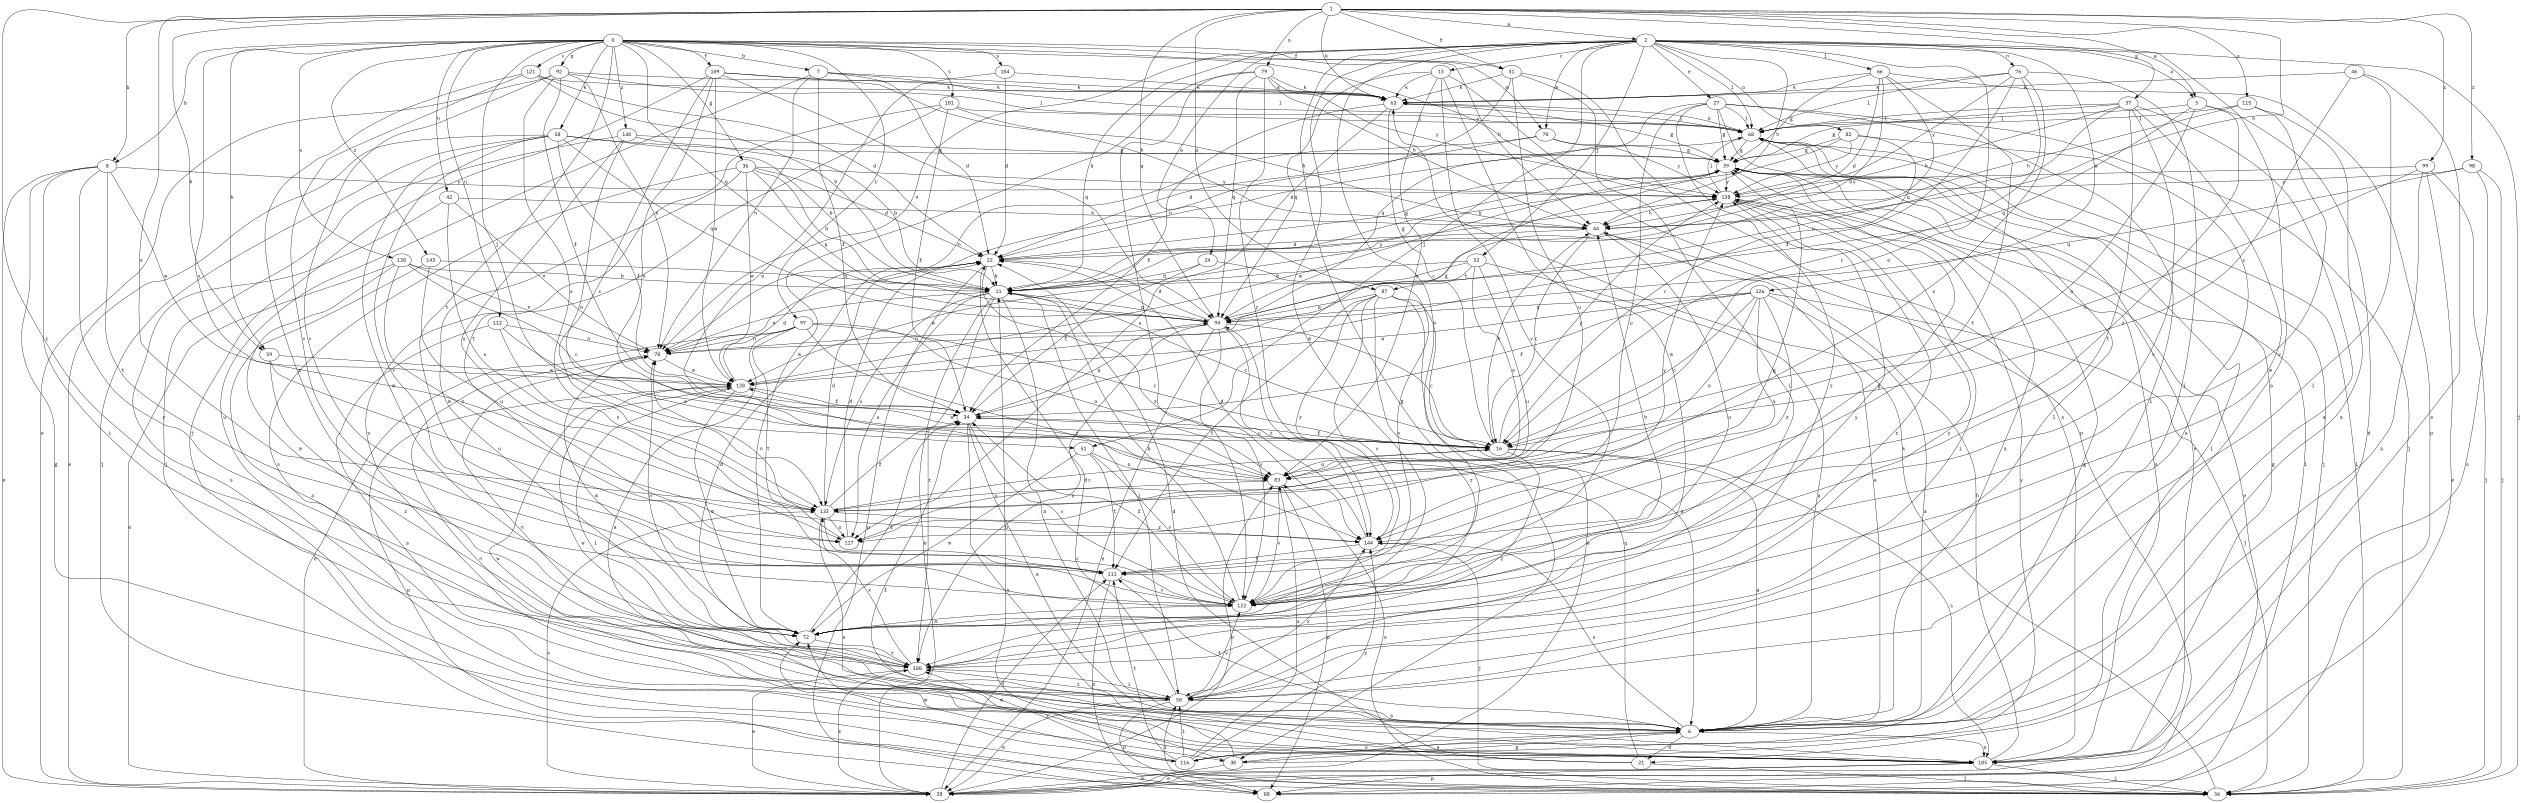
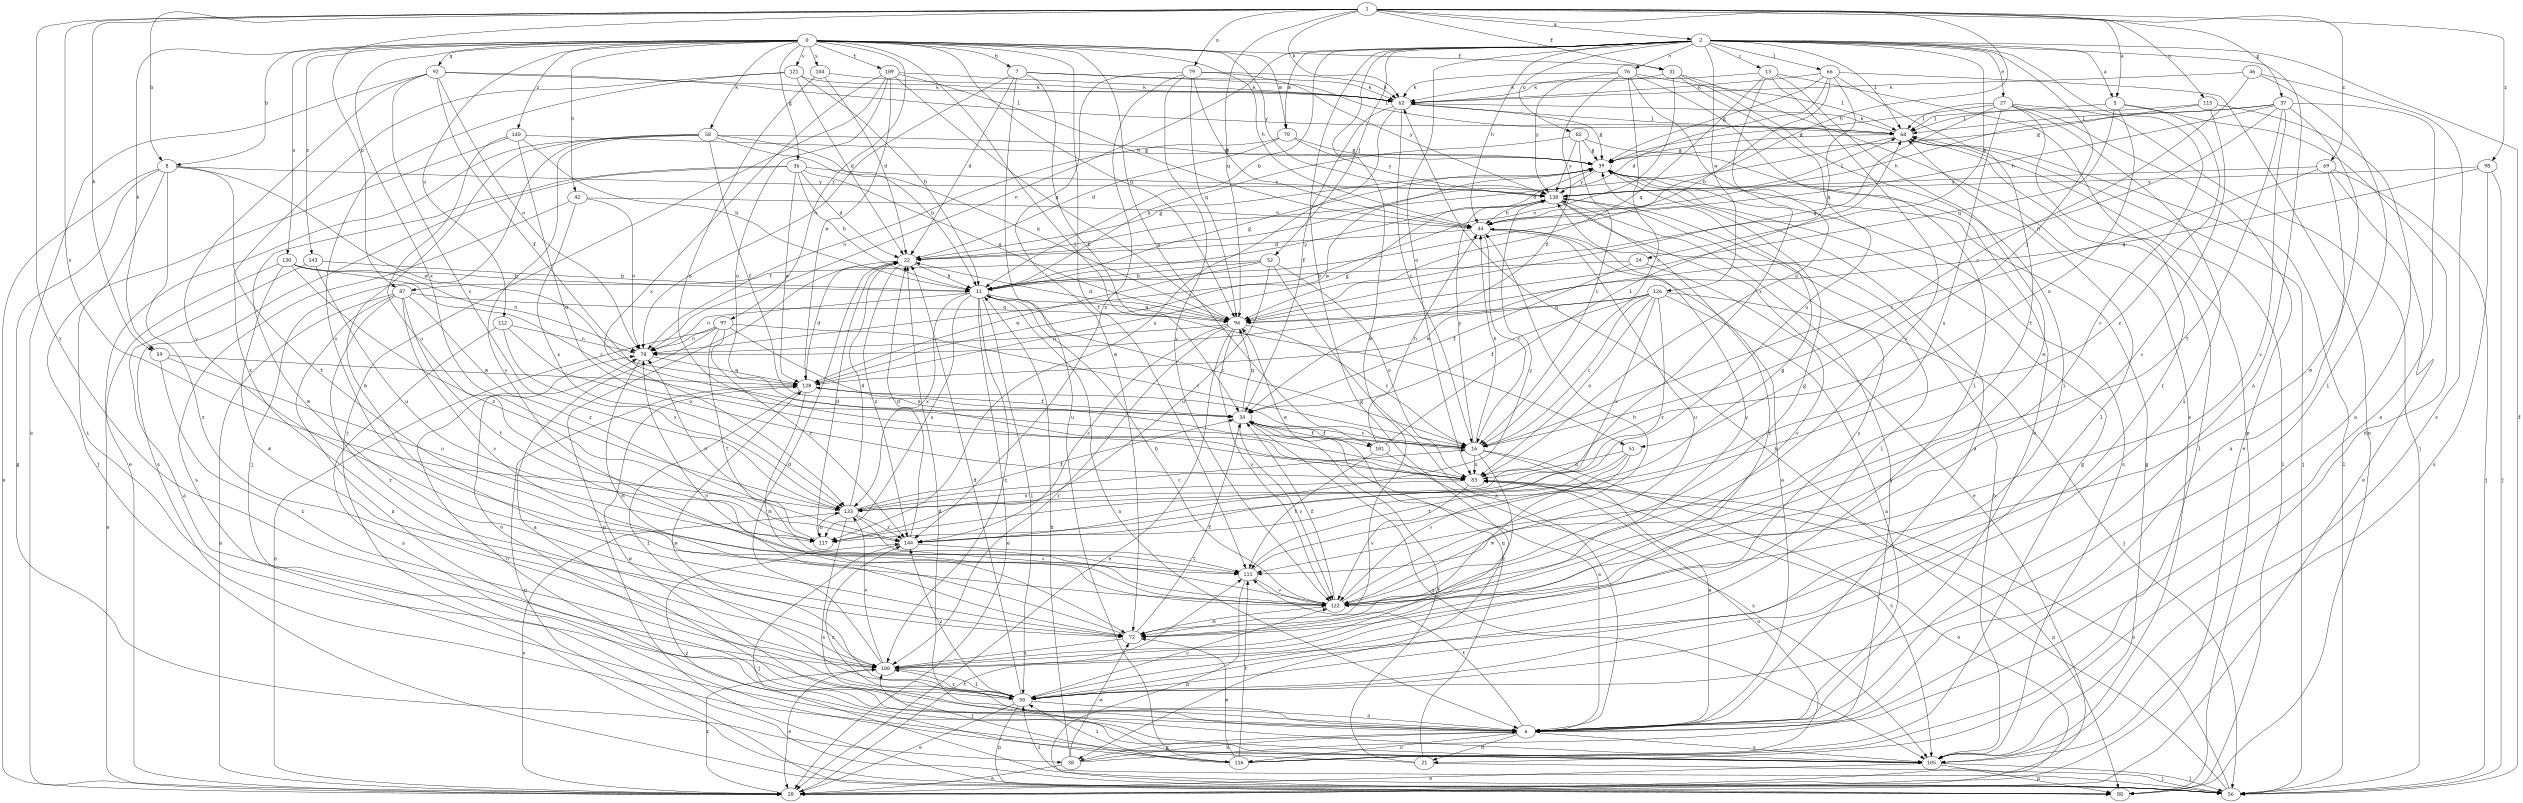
  strict digraph {
    fontname="IBM Plex Mono"
    node [fontname="IBM Plex Mono"]
    edge [fontname="IBM Plex Mono"]
    0
    7
    8
    31
    36
    42
    44
    51
    58
    59
    70
    92
    94
    97
    101
    104
    109
    111
    112
    121
    130
    133
    138
    140
    143
    62
    68
    78
    116
    22
    34
    100
    38
    128
    28
    50
    105
    117
    11
    72
    6
    122
    16
    46
    83
    56
    39
    144
    88
    1
    2
    5
    37
    79
    87
    98
-   99
+   99 [label=69]
    115
    13
    24
    27
    52
    66
    76
    82
    126
    21
    0 -> 7 [label=b]
    0 -> 8 [label=b]
    0 -> 31 [label=f]
    0 -> 36 [label=g]
    0 -> 42 [label=h]
    0 -> 44 [label=h]
    0 -> 51 [label=j]
    0 -> 58 [label=k]
    0 -> 59 [label=k]
    0 -> 70 [label=m]
    0 -> 92 [label=q]
    0 -> 94 [label=q]
    0 -> 97 [label=r]
    0 -> 101 [label=s]
    0 -> 104 [label=s]
    0 -> 109 [label=t]
    0 -> 111 [label=t]
    0 -> 112 [label=u]
    0 -> 121 [label=v]
    0 -> 130 [label=x]
    0 -> 133 [label=x]
    0 -> 138 [label=y]
    0 -> 140 [label=z]
    0 -> 143 [label=z]
    7 -> 62 [label=k]
    7 -> 68 [label=l]
    7 -> 78 [label=n]
    7 -> 116 [label=u]
    7 -> 22 [label=d]
    7 -> 34 [label=f]
    8 -> 111 [label=t]
    8 -> 138 [label=y]
    8 -> 100 [label=r]
    8 -> 38 [label=g]
    8 -> 128 [label=w]
    8 -> 28 [label=e]
    8 -> 50 [label=i]
    31 -> 62 [label=k]
    31 -> 78 [label=n]
    31 -> 50 [label=i]
    31 -> 105 [label=s]
    31 -> 117 [label=u]
    36 -> 94 [label=q]
    36 -> 138 [label=y]
    36 -> 22 [label=d]
    36 -> 128 [label=w]
    36 -> 105 [label=s]
    36 -> 11 [label=b]
    36 -> 72 [label=m]
    42 -> 44 [label=h]
    42 -> 133 [label=x]
    42 -> 78 [label=n]
    42 -> 105 [label=s]
    44 -> 22 [label=d]
    44 -> 6 [label=a]
    44 -> 122 [label=u]
    44 -> 16 [label=c]
    51 -> 111 [label=t]
    51 -> 72 [label=m]
    51 -> 122 [label=v]
    51 -> 83 [label=o]
    58 -> 94 [label=q]
    58 -> 34 [label=f]
    58 -> 28 [label=e]
    58 -> 11 [label=b]
    58 -> 72 [label=m]
    58 -> 122 [label=v]
    58 -> 56 [label=j]
    58 -> 39 [label=g]
    59 -> 100 [label=r]
    59 -> 128 [label=w]
    59 -> 117 [label=u]
    70 -> 138 [label=y]
    70 -> 78 [label=n]
    70 -> 22 [label=d]
    70 -> 39 [label=g]
    92 -> 133 [label=x]
    92 -> 62 [label=k]
    92 -> 68 [label=l]
    92 -> 78 [label=n]
    92 -> 34 [label=f]
    92 -> 28 [label=e]
    92 -> 122 [label=v]
    94 -> 78 [label=n]
    94 -> 22 [label=d]
    94 -> 100 [label=r]
    94 -> 28 [label=e]
    94 -> 122 [label=v]
    94 -> 16 [label=c]
    94 -> 144 [label=z]
    97 -> 111 [label=t]
    97 -> 78 [label=n]
    97 -> 28 [label=e]
    97 -> 6 [label=a]
    97 -> 16 [label=c]
    97 -> 83 [label=o]
    97 -> 144 [label=z]
    101 -> 44 [label=h]
    101 -> 111 [label=t]
    101 -> 68 [label=l]
-   101 -> 34 [label=f]
+   34 -> 101 [label=f]
    101 -> 105 [label=s]
    104 -> 62 [label=k]
    104 -> 22 [label=d]
    104 -> 83 [label=o]
    109 -> 44 [label=h]
    109 -> 94 [label=q]
    109 -> 133 [label=x]
    109 -> 62 [label=k]
    109 -> 128 [label=w]
    109 -> 83 [label=o]
    109 -> 56 [label=j]
    111 -> 122 [label=v]
    111 -> 39 [label=g]
    111 -> 88 [label=p]
    112 -> 133 [label=x]
    112 -> 78 [label=n]
    112 -> 105 [label=s]
    112 -> 83 [label=o]
    121 -> 62 [label=k]
    121 -> 22 [label=d]
    121 -> 100 [label=r]
    121 -> 11 [label=b]
    121 -> 122 [label=v]
    130 -> 78 [label=n]
    130 -> 28 [label=e]
    130 -> 11 [label=b]
    130 -> 72 [label=m]
    130 -> 16 [label=c]
    130 -> 144 [label=z]
    133 -> 22 [label=d]
    133 -> 34 [label=f]
    133 -> 105 [label=s]
    133 -> 117 [label=u]
    133 -> 122 [label=v]
    133 -> 16 [label=c]
    133 -> 144 [label=z]
    138 -> 44 [label=h]
    138 -> 68 [label=l]
    138 -> 100 [label=r]
    138 -> 28 [label=e]
    138 -> 50 [label=i]
    140 -> 117 [label=u]
    140 -> 11 [label=b]
    140 -> 83 [label=o]
    140 -> 56 [label=j]
    140 -> 39 [label=g]
    143 -> 117 [label=u]
    143 -> 11 [label=b]
    143 -> 6 [label=a]
    62 -> 68 [label=l]
    62 -> 34 [label=f]
    62 -> 117 [label=u]
    62 -> 16 [label=c]
    62 -> 39 [label=g]
    68 -> 62 [label=k]
    68 -> 22 [label=d]
    68 -> 56 [label=j]
    68 -> 39 [label=g]
    78 -> 128 [label=w]
    78 -> 72 [label=m]
    116 -> 111 [label=t]
    116 -> 68 [label=l]
    116 -> 100 [label=r]
    116 -> 50 [label=i]
    116 -> 72 [label=m]
    116 -> 83 [label=o]
    116 -> 39 [label=g]
    116 -> 144 [label=z]
    22 -> 11 [label=b]
    22 -> 39 [label=g]
    22 -> 144 [label=z]
    22 -> 88 [label=p]
    34 -> 94 [label=q]
    34 -> 105 [label=s]
    34 -> 6 [label=a]
    34 -> 122 [label=v]
    34 -> 16 [label=c]
    100 -> 133 [label=x]
    100 -> 138 [label=y]
    100 -> 22 [label=d]
    100 -> 28 [label=e]
    100 -> 50 [label=i]
    38 -> 138 [label=y]
    38 -> 28 [label=e]
    38 -> 11 [label=b]
    38 -> 72 [label=m]
    38 -> 6 [label=a]
    128 -> 22 [label=d]
    128 -> 34 [label=f]
    128 -> 50 [label=i]
    128 -> 72 [label=m]
    128 -> 39 [label=g]
    128 -> 88 [label=p]
    28 -> 111 [label=t]
    28 -> 133 [label=x]
    28 -> 100 [label=r]
    28 -> 83 [label=o]
    50 -> 68 [label=l]
    50 -> 78 [label=n]
    50 -> 22 [label=d]
    50 -> 100 [label=r]
    50 -> 128 [label=w]
    50 -> 28 [label=e]
    50 -> 6 [label=a]
    50 -> 122 [label=v]
    50 -> 144 [label=z]
    50 -> 88 [label=p]
    105 -> 44 [label=h]
    105 -> 78 [label=n]
    105 -> 28 [label=e]
    105 -> 56 [label=j]
    105 -> 39 [label=g]
    105 -> 88 [label=p]
    117 -> 78 [label=n]
    117 -> 22 [label=d]
    11 -> 94 [label=q]
    11 -> 133 [label=x]
    11 -> 138 [label=y]
    11 -> 78 [label=n]
    11 -> 100 [label=r]
    11 -> 28 [label=e]
    11 -> 50 [label=i]
    11 -> 117 [label=u]
    11 -> 6 [label=a]
    11 -> 16 [label=c]
    11 -> 39 [label=g]
    72 -> 138 [label=y]
    72 -> 78 [label=n]
    72 -> 34 [label=f]
    72 -> 100 [label=r]
    6 -> 111 [label=t]
    6 -> 116 [label=u]
    6 -> 38 [label=g]
    6 -> 128 [label=w]
    6 -> 105 [label=s]
    6 -> 144 [label=z]
    6 -> 21 [label=d]
    122 -> 44 [label=h]
    122 -> 34 [label=f]
    122 -> 11 [label=b]
    122 -> 72 [label=m]
    122 -> 39 [label=g]
    16 -> 44 [label=h]
    16 -> 138 [label=y]
    16 -> 34 [label=f]
    16 -> 100 [label=r]
    16 -> 128 [label=w]
    16 -> 105 [label=s]
    16 -> 6 [label=a]
    16 -> 83 [label=o]
    46 -> 62 [label=k]
    46 -> 50 [label=i]
    46 -> 105 [label=s]
    46 -> 16 [label=c]
    83 -> 133 [label=x]
    83 -> 122 [label=v]
    83 -> 88 [label=p]
    56 -> 62 [label=k]
    56 -> 68 [label=l]
    56 -> 50 [label=i]
    56 -> 83 [label=o]
    39 -> 138 [label=y]
    39 -> 128 [label=w]
    39 -> 105 [label=s]
    39 -> 6 [label=a]
    144 -> 111 [label=t]
    144 -> 138 [label=y]
    144 -> 22 [label=d]
    144 -> 56 [label=j]
    88 -> 68 [label=l]
    1 -> 8 [label=b]
    1 -> 31 [label=f]
    1 -> 44 [label=h]
    1 -> 59 [label=k]
    1 -> 94 [label=q]
    1 -> 133 [label=x]
    1 -> 62 [label=k]
    1 -> 100 [label=r]
    1 -> 2 [label=a]
    1 -> 5 [label=a]
    1 -> 37 [label=g]
    1 -> 79 [label=o]
    1 -> 87 [label=p]
    1 -> 98 [label=r]
    1 -> 99 [label=r]
    1 -> 115 [label=u]
    2 -> 44 [label=h]
    2 -> 51 [label=j]
    2 -> 70 [label=m]
    2 -> 68 [label=l]
    2 -> 78 [label=n]
    2 -> 38 [label=g]
    2 -> 11 [label=b]
    2 -> 72 [label=m]
    2 -> 6 [label=a]
    2 -> 122 [label=v]
    2 -> 83 [label=o]
-   2 -> 56 [label=j]
+   2 -> 56 [label=f]
    2 -> 5 [label=a]
    2 -> 13 [label=c]
    2 -> 24 [label=e]
    2 -> 27 [label=e]
    2 -> 52 [label=j]
    2 -> 66 [label=l]
    2 -> 76 [label=n]
    2 -> 82 [label=o]
    2 -> 126 [label=w]
    5 -> 94 [label=q]
    5 -> 68 [label=l]
    5 -> 83 [label=o]
    5 -> 144 [label=z]
    5 -> 21 [label=d]
    37 -> 44 [label=h]
    37 -> 111 [label=t]
    37 -> 68 [label=l]
    37 -> 78 [label=n]
    37 -> 72 [label=m]
    37 -> 6 [label=a]
    37 -> 122 [label=v]
    37 -> 39 [label=g]
    79 -> 44 [label=h]
    79 -> 94 [label=q]
    79 -> 138 [label=y]
    79 -> 62 [label=k]
    79 -> 72 [label=m]
    79 -> 122 [label=v]
    79 -> 144 [label=z]
    87 -> 94 [label=q]
    87 -> 111 [label=t]
    87 -> 100 [label=r]
    87 -> 28 [label=e]
    87 -> 6 [label=a]
    87 -> 122 [label=v]
    87 -> 144 [label=z]
    98 -> 94 [label=q]
    98 -> 138 [label=y]
    98 -> 105 [label=s]
    98 -> 56 [label=j]
    99 -> 138 [label=y]
    99 -> 28 [label=e]
    99 -> 6 [label=a]
    99 -> 16 [label=c]
    99 -> 56 [label=j]
    115 -> 44 [label=h]
    115 -> 68 [label=l]
    115 -> 6 [label=a]
    115 -> 122 [label=v]
    13 -> 94 [label=q]
    13 -> 62 [label=k]
    13 -> 72 [label=m]
    13 -> 122 [label=v]
    13 -> 83 [label=o]
    13 -> 88 [label=p]
    24 -> 34 [label=f]
    24 -> 11 [label=b]
    24 -> 122 [label=v]
    27 -> 94 [label=q]
    27 -> 68 [label=l]
    27 -> 100 [label=r]
    27 -> 28 [label=e]
    27 -> 50 [label=i]
    27 -> 117 [label=u]
    27 -> 56 [label=j]
    27 -> 39 [label=g]
    52 -> 128 [label=w]
    52 -> 117 [label=u]
    52 -> 11 [label=b]
    52 -> 6 [label=a]
    52 -> 83 [label=o]
    52 -> 87 [label=t]
    66 -> 94 [label=q]
    66 -> 111 [label=t]
    66 -> 62 [label=k]
    66 -> 22 [label=d]
    66 -> 11 [label=b]
    66 -> 39 [label=g]
    66 -> 88 [label=p]
    76 -> 133 [label=x]
    76 -> 138 [label=y]
    76 -> 62 [label=k]
    76 -> 68 [label=l]
    76 -> 34 [label=f]
    76 -> 50 [label=i]
    76 -> 16 [label=c]
    82 -> 138 [label=y]
    82 -> 11 [label=b]
    82 -> 6 [label=a]
    82 -> 16 [label=c]
    82 -> 39 [label=g]
    126 -> 94 [label=q]
    126 -> 133 [label=x]
    126 -> 34 [label=f]
    126 -> 128 [label=w]
    126 -> 6 [label=a]
    126 -> 16 [label=c]
    126 -> 83 [label=o]
    126 -> 56 [label=j]
    126 -> 144 [label=z]
    21 -> 94 [label=q]
    21 -> 22 [label=d]
    21 -> 34 [label=f]
    21 -> 56 [label=j]
  }
